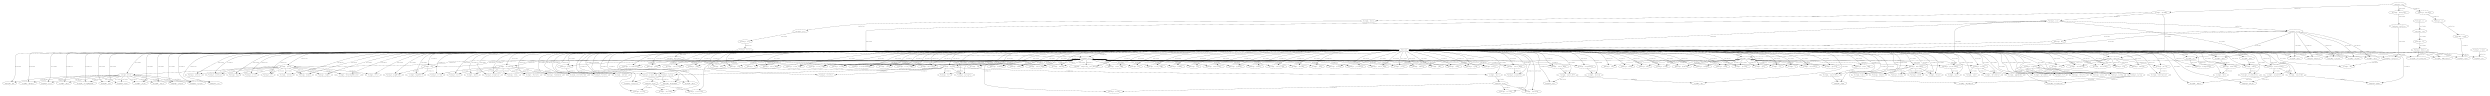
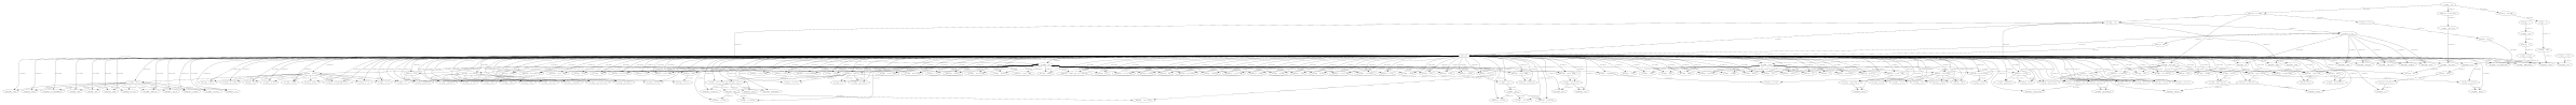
  strict digraph {
    fontname="Roboto Mono"
    node [fontname="Roboto Mono" jgrapht_vertex_type="com.jwu.javaparser.dependencygraph.nodes.DependencyNode" type=PACKAGE]
    edge [fontname="Roboto Mono" type=CONTAINS]
    n1 [label="Package: com"]
    n2 [label="Package: alibaba"]
    n3 [label="Package: derbysoft"]
    n4 [label="Package: mchange"]
    n5 [label="Package: fastjson"]
    n6 [label="Package: json"]
    n7 [label="Package: china"]
    n8 [label="Package: spitfire"]
    n9 [label="Package: v2"]
    n10 [label="Package: parser"]
    n11 [label="Package: serializer"]
    n12 [label="Package: util"]
    n13 [label="Package: asm"]
    n14 [label="Package: support"]
    n15 [label="Package: annotation"]
    n16 [label="Package: deserializer"]
    n17 [label="Package: codegen"]
    n18 [label="Package: bvt"]
    n19 [label="Package: test"]
    n20 [label="Package: bvtVO"]
    n21 [label="Package: demo"]
    n22 [label="Package: bolt"]
    n23 [label="Package: deserializer"]
    n24 [label="Package: spring"]
    n25 [label="Package: springfox"]
    n26 [label="Package: jaxrs"]
    n27 [label="Package: hsf"]
    n28 [label="Package: config"]
    n29 [label="Package: retrofit"]
    n30 [label="Package: issues569"]
    n31 [label="Package: issue1463"]
    n32 [jgrapht_vertex_type="com.jwu.javaparser.dependencygraph.nodes.ProjectNode" label=fastjson type=""]
    n33 [label="Package: messaging"]
    n34 [label="Package: annotation"]
    n35 [label="Package: serializer"]
    n36 [label="Package: parser"]
    n37 [label="Package: creator"]
    n38 [label="Package: deny"]
    n39 [label="Package: bug"]
    n40 [label="Package: guava"]
    n41 [label="Package: autoType"]
    n42 [label="Package: vans"]
    n43 [label="Package: bug"]
    n44 [label="Package: writeAsArray"]
    n45 [label="Package: path"]
    n46 [label="Package: dubbo"]
    n47 [label="Package: date"]
    n48 [label="Package: deser"]
    n49 [label="Package: support"]
    n50 [label="Package: spring"]
    n51 [label="Package: entity"]
    n52 [label="Package: codec"]
    n53 [label="Package: awt"]
    n54 [label="Package: fastjson"]
    n55 [label="Package: dto"]
    n56 [label="Package: performance"]
    n57 [label="Package: number"]
    n58 [label="Package: benchmark"]
    n59 [label="Package: decode"]
    n60 [label="Package: generic"]
    n61 [label="Package: issue_1300"]
    n62 [label="Package: jdk8"]
    n63 [label="Package: util"]
    n64 [label="Package: writeClassName"]
    n65 [label="Package: issue_2200"]
    n66 [label="Package: testcase"]
    n67 [label="Package: dubbo"]
    n68 [label="Package: issue_1200"]
    n69 [label="Package: issue_2000"]
    n70 [label="Package: issue_1900"]
    n71 [label="Package: filters"]
    n72 [label="Package: list"]
    n73 [label="Package: issue_1400"]
    n74 [label="Package: deny"]
    n75 [label="Package: arraymapping"]
    n76 [label="Package: kotlin"]
    n77 [label="Package: basicType"]
    n78 [label="Package: issue_1600"]
    n79 [label="Package: basic"]
    n80 [label="Package: case1"]
    n81 [label="Package: error"]
    n82 [label="Package: asm"]
    n83 [label="Package: stream"]
    n84 [label="Package: array"]
    n85 [label="Package: extract"]
    n86 [label="Package: date"]
    n87 [label="Package: entity"]
    n88 [label="Package: case1"]
    n89 [label="Package: date"]
    n90 [label="Package: str"]
    n91 [label="Package: oracle"]
    n92 [label="Package: issue_1700"]
    n93 [label="Package: issue1763_2"]
    n94 [label="Package: bean"]
    n95 [label="Package: typeRef"]
    n96 [label="Package: array"]
    n97 [label="Package: issue_1100"]
    n98 [label="Package: joda"]
    n99 [label="Package: controller"]
    n100 [label="Package: issue_1500"]
    n101 [label="Package: hibernate"]
    n102 [label="Package: data"]
    n103 [label="Package: wuqi"]
    n104 [label="Package: jsonp"]
    n105 [label="Package: issue_1000"]
    n106 [label="Package: ref"]
    n107 [label="Package: builder"]
    n108 [label="Package: extra"]
    n109 [label="Package: pagemodel"]
    n110 [label="Package: issue_1699"]
    n111 [label="Package: def"]
    n112 [label="Package: issue2224"]
    n113 [label="Package: entity"]
    n114 [label="Package: jaxrs"]
    n115 [label="Package: entity"]
    n116 [label="Package: stream"]
    n117 [label="Package: issue_2100"]
    n118 [label="Package: feature"]
    n119 [label="Package: data"]
    n120 [label="Package: media"]
    n121 [label="Package: writeAsArray"]
    n122 [label="Package: comparing_json_modules"]
    n123 [label="Package: encode"]
    n124 [label="Package: gson"]
    n125 [label="Package: mogujie"]
    n126 [label="Package: awt"]
    n127 [label="Package: issue_1800"]
    n128 [label="Package: taobao"]
    n129 [label="Package: ae"]
    n130 [label="Package: a"]
    n131 [label="Package: asm"]
    n132 [label="Package: bug201806"]
    n133 [label="Package: annotation"]
    n134 [label="Package: atomic"]
    n135 [label="Package: retrofit"]
    n136 [label="Package: fullSer"]
    n137 [label="Package: stream"]
    n138 [label="Package: label"]
    n139 [label="Package: epubview"]
    n140 [label="Package: taobao"]
    n141 [label="Package: enum_"]
    n142 [label="Package: notifyDetail"]
    n143 [label="Package: security"]
    n144 [label="Package: features"]
    n145 [label="Package: huangliang4"]
    n146 [label="Package: codegen"]
    n147 [label="Package: tmall"]
    n148 [label="Package: hsf"]
    n149 [label="Package: stream"]
    n150 [label="Package: nonctor"]
    n151 [label="Package: fieldTypeResolver"]
    n152 [label="Package: jsonfield"]
    n153 [label="Package: proxy"]
    n154 [label="Package: vo"]
    n155 [label="Package: service"]
    n156 [label="Package: compatible"]
    n157 [label="Package: jsonlib"]
    n158 [label="Package: jackson"]
    n159 [label="Package: jdk10"]
    n160 [label="Package: obj"]
    n161 [label="Package: vip_com"]
    n162 [label="Package: parser"]
    n163 [label="Package: naming"]
    n164 [label="Package: beans"]
    n165 [label="Package: ryu"]
    n166 [label="Package: fieldbase"]
    n167 [label="Package: knowissue"]
    n168 [label="Package: impl"]
    n169 [label="Package: alipay"]
    n170 [label="Package: generic"]
    n171 [label="Package: prettyFormat"]
    n172 [label="Package: jdk7"]
    n173 [label="Package: deny"]
    n174 [label="Package: pagination"]
    n175 [label="Package: bug201810"]
    n176 [label="Package: messaging"]
    n177 [label="Package: exception"]
    n178 [label="Package: value"]
    n179 [label="Package: var"]
    n180 [label="Package: springfox"]
    n181 [label="Package: cglib"]
    n182 [label="Package: data"]
    n183 [label="Package: sql"]
    n184 [label="Package: emoji"]
    n185 [label="Package: testcase"]
    n186 [label="Package: beans"]
    n187 [label="Package: merchants2"]
    n188 [label="Package: mock"]
    n189 [label="Package: bbc"]
    n190 [label="Package: mock"]
    n191 [label="Package: cn"]
    n192 [label="Package: com"]
    n193 [label="Package: tx"]
    n194 [label="Package: domain"]
    n195 [label="Package: biz"]
    n196 [label="Package: daili"]
    n197 [label="Package: merchants"]
    n198 [label="Package: c3p0"]
    n199 [label="Package: oracle"]
    n1 -> n2 [label=contains]
    n1 -> n3 [label=contains]
    n1 -> n4 [label=contains]
    n2 -> n5 [label=contains]
    n2 -> n6 [label=contains]
    n2 -> n7 [label=contains]
    n3 -> n8 [label=contains]
    n4 -> n9 [label=contains]
    n5 -> n10 [label=contains]
    n5 -> n11 [label=contains]
    n5 -> n12 [label=contains]
    n5 -> n13 [label=contains]
    n5 -> n14 [label=contains]
    n5 -> n15 [label=contains]
    n5 -> n16 [label=contains]
    n5 -> n17 [label=contains]
    n6 -> n18 [label=contains]
    n6 -> n19 [label=contains]
    n6 -> n20 [label=contains]
    n6 -> n21 [label=contains]
    n7 -> n22 [label=contains]
    n8 -> n54 [label=contains]
    n9 -> n198 [label=contains]
    n10 -> n23 [label=contains]
    n14 -> n24 [label=contains]
    n14 -> n25 [label=contains]
    n14 -> n26 [label=contains]
    n14 -> n27 [label=contains]
    n14 -> n28 [label=contains]
    n14 -> n29 [label=contains]
    n16 -> n30 [label=contains]
    n16 -> n31 [label=contains]
    n18 -> n35 [label=contains]
    n18 -> n36 [label=contains]
    n18 -> n39 [label=contains]
    n18 -> n40 [label=contains]
    n18 -> n44 [label=contains]
    n18 -> n45 [label=contains]
    n18 -> n47 [label=contains]
    n18 -> n49 [label=contains]
    n18 -> n61 [label=contains]
    n18 -> n62 [label=contains]
    n18 -> n63 [label=contains]
    n18 -> n64 [label=contains]
    n18 -> n65 [label=contains]
    n18 -> n67 [label=contains]
    n18 -> n68 [label=contains]
    n18 -> n69 [label=contains]
    n18 -> n70 [label=contains]
    n18 -> n73 [label=contains]
    n18 -> n76 [label=contains]
    n18 -> n77 [label=contains]
    n18 -> n78 [label=contains]
    n18 -> n92 [label=contains]
    n18 -> n95 [label=contains]
    n18 -> n97 [label=contains]
    n18 -> n98 [label=contains]
    n18 -> n100 [label=contains]
    n18 -> n104 [label=contains]
    n18 -> n105 [label=contains]
    n18 -> n106 [label=contains]
    n18 -> n107 [label=contains]
    n18 -> n117 [label=contains]
    n18 -> n118 [label=contains]
    n18 -> n122 [label=contains]
    n18 -> n126 [label=contains]
    n18 -> n127 [label=contains]
    n18 -> n128 [label=contains]
    n18 -> n131 [label=contains]
    n18 -> n133 [label=contains]
    n18 -> n134 [label=contains]
    n18 -> n136 [label=contains]
    n18 -> n137 [label=contains]
    n18 -> n152 [label=contains]
    n18 -> n153 [label=contains]
    n18 -> n156 [label=contains]
    n18 -> n163 [label=contains]
    n18 -> n172 [label=contains]
    n18 -> n178 [label=contains]
    n18 -> n181 [label=contains]
    n18 -> n184 [label=contains]
    n19 -> n38 [label=contains]
    n19 -> n42 [label=contains]
    n19 -> n46 [label=contains]
    n19 -> n52 [label=contains]
    n19 -> n56 [label=contains]
    n19 -> n58 [label=contains]
    n19 -> n87 [label=contains]
    n19 -> n124 [label=contains]
    n19 -> n130 [label=contains]
    n19 -> n139 [label=contains]
    n19 -> n146 [label=contains]
    n19 -> n147 [label=contains]
    n19 -> n158 [label=contains]
    n19 -> n165 [label=contains]
    n19 -> n167 [label=contains]
    n19 -> n170 [label=contains]
    n20 -> n103 [label=contains]
    n20 -> n125 [label=contains]
    n20 -> n129 [label=contains]
    n20 -> n161 [label=contains]
    n20 -> n169 [label=contains]
    n20 -> n173 [label=contains]
    n20 -> n189 [label=contains]
    n21 -> n101 [label=contains]
    n22 -> n195 [label=contains]
    n24 -> n33 [label=contains]
    n24 -> n34 [label=contains]
    n30 -> n162 [label=contains]
    n30 -> n164 [label=contains]
    n31 -> n186 [label=contains]
    n32 -> n5 [label=contains]
    n32 -> n6 [label=contains]
    n32 -> n10 [label=contains]
    n32 -> n11 [label=contains]
    n32 -> n12 [label=contains]
    n32 -> n13 [label=contains]
    n32 -> n15 [label=contains]
    n32 -> n16 [label=contains]
    n32 -> n17 [label=contains]
    n32 -> n18 [label=contains]
    n32 -> n19 [label=contains]
    n32 -> n20 [label=contains]
    n32 -> n21 [label=contains]
    n32 -> n23 [label=contains]
    n32 -> n24 [label=contains]
    n32 -> n25 [label=contains]
    n32 -> n26 [label=contains]
    n32 -> n27 [label=contains]
    n32 -> n28 [label=contains]
    n32 -> n29 [label=contains]
    n32 -> n30 [label=contains]
    n32 -> n31 [label=contains]
    n32 -> n33 [label=contains]
    n32 -> n34 [label=contains]
    n32 -> n35 [label=contains]
    n32 -> n36 [label=contains]
    n32 -> n37 [label=contains]
    n32 -> n38 [label=contains]
    n32 -> n39 [label=contains]
    n32 -> n40 [label=contains]
    n32 -> n41 [label=contains]
    n32 -> n42 [label=contains]
    n32 -> n43 [label=contains]
    n32 -> n44 [label=contains]
    n32 -> n45 [label=contains]
    n32 -> n46 [label=contains]
    n32 -> n47 [label=contains]
    n32 -> n48 [label=contains]
    n32 -> n49 [label=contains]
    n32 -> n50 [label=contains]
    n32 -> n51 [label=contains]
    n32 -> n52 [label=contains]
    n32 -> n53 [label=contains]
    n32 -> n54 [label=contains]
    n32 -> n55 [label=contains]
    n32 -> n56 [label=contains]
    n32 -> n57 [label=contains]
    n32 -> n58 [label=contains]
    n32 -> n59 [label=contains]
    n32 -> n60 [label=contains]
    n32 -> n61 [label=contains]
    n32 -> n62 [label=contains]
    n32 -> n63 [label=contains]
    n32 -> n64 [label=contains]
    n32 -> n65 [label=contains]
    n32 -> n66 [label=contains]
    n32 -> n67 [label=contains]
    n32 -> n68 [label=contains]
    n32 -> n69 [label=contains]
    n32 -> n70 [label=contains]
    n32 -> n71 [label=contains]
    n32 -> n72 [label=contains]
-   n32 -> n73 [label=contains]
+   n32 -> n195 [label=contains]
    n32 -> n74 [label=contains]
    n32 -> n75 [label=contains]
    n32 -> n76 [label=contains]
    n32 -> n77 [label=contains]
    n32 -> n78 [label=contains]
    n32 -> n79 [label=contains]
    n32 -> n80 [label=contains]
    n32 -> n81 [label=contains]
    n32 -> n82 [label=contains]
    n32 -> n83 [label=contains]
    n32 -> n84 [label=contains]
    n32 -> n85 [label=contains]
    n32 -> n86 [label=contains]
    n32 -> n87 [label=contains]
    n32 -> n88 [label=contains]
    n32 -> n89 [label=contains]
    n32 -> n90 [label=contains]
    n32 -> n91 [label=contains]
    n32 -> n92 [label=contains]
    n32 -> n93 [label=contains]
    n32 -> n94 [label=contains]
    n32 -> n95 [label=contains]
    n32 -> n96 [label=contains]
    n32 -> n97 [label=contains]
    n32 -> n98 [label=contains]
    n32 -> n99 [label=contains]
    n32 -> n100 [label=contains]
    n32 -> n101 [label=contains]
    n32 -> n102 [label=contains]
    n32 -> n103 [label=contains]
    n32 -> n104 [label=contains]
    n32 -> n105 [label=contains]
    n32 -> n106 [label=contains]
    n32 -> n107 [label=contains]
    n32 -> n108 [label=contains]
    n32 -> n109 [label=contains]
    n32 -> n110 [label=contains]
    n32 -> n111 [label=contains]
    n32 -> n112 [label=contains]
    n32 -> n113 [label=contains]
    n32 -> n114 [label=contains]
    n32 -> n115 [label=contains]
    n32 -> n116 [label=contains]
    n32 -> n117 [label=contains]
    n32 -> n118 [label=contains]
    n32 -> n119 [label=contains]
    n32 -> n120 [label=contains]
    n32 -> n121 [label=contains]
    n32 -> n122 [label=contains]
    n32 -> n123 [label=contains]
    n32 -> n124 [label=contains]
    n32 -> n125 [label=contains]
    n32 -> n126 [label=contains]
    n32 -> n127 [label=contains]
    n32 -> n128 [label=contains]
    n32 -> n129 [label=contains]
    n32 -> n130 [label=contains]
    n32 -> n131 [label=contains]
    n32 -> n132 [label=contains]
    n32 -> n133 [label=contains]
    n32 -> n134 [label=contains]
    n32 -> n135 [label=contains]
    n32 -> n136 [label=contains]
    n32 -> n137 [label=contains]
    n32 -> n138 [label=contains]
    n32 -> n139 [label=contains]
    n32 -> n140 [label=contains]
    n32 -> n141 [label=contains]
    n32 -> n142 [label=contains]
    n32 -> n143 [label=contains]
    n32 -> n144 [label=contains]
    n32 -> n145 [label=contains]
    n32 -> n146 [label=contains]
    n32 -> n147 [label=contains]
    n32 -> n148 [label=contains]
    n32 -> n149 [label=contains]
    n32 -> n150 [label=contains]
    n32 -> n151 [label=contains]
    n32 -> n152 [label=contains]
    n32 -> n153 [label=contains]
    n32 -> n154 [label=contains]
    n32 -> n155 [label=contains]
    n32 -> n156 [label=contains]
    n32 -> n157 [label=contains]
    n32 -> n158 [label=contains]
    n32 -> n159 [label=contains]
    n32 -> n160 [label=contains]
    n32 -> n161 [label=contains]
    n32 -> n162 [label=contains]
    n32 -> n163 [label=contains]
    n32 -> n164 [label=contains]
    n32 -> n165 [label=contains]
    n32 -> n166 [label=contains]
    n32 -> n167 [label=contains]
    n32 -> n168 [label=contains]
    n32 -> n169 [label=contains]
    n32 -> n170 [label=contains]
    n32 -> n171 [label=contains]
    n32 -> n172 [label=contains]
    n32 -> n173 [label=contains]
    n32 -> n174 [label=contains]
    n32 -> n175 [label=contains]
    n32 -> n176 [label=contains]
    n32 -> n177 [label=contains]
    n32 -> n178 [label=contains]
    n32 -> n179 [label=contains]
    n32 -> n180 [label=contains]
    n32 -> n181 [label=contains]
    n32 -> n182 [label=contains]
    n32 -> n183 [label=contains]
    n32 -> n184 [label=contains]
    n32 -> n185 [label=contains]
    n32 -> n186 [label=contains]
    n32 -> n187 [label=contains]
    n35 -> n71 [label=contains]
    n35 -> n83 [label=contains]
    n35 -> n86 [label=contains]
    n35 -> n138 [label=contains]
    n35 -> n141 [label=contains]
    n35 -> n144 [label=contains]
    n35 -> n166 [label=contains]
    n35 -> n171 [label=contains]
    n35 -> n177 [label=contains]
    n36 -> n37 [label=contains]
    n36 -> n41 [label=contains]
    n36 -> n43 [label=contains]
    n36 -> n48 [label=contains]
    n36 -> n57 [label=contains]
    n36 -> n81 [label=contains]
    n36 -> n84 [label=contains]
    n36 -> n90 [label=contains]
    n36 -> n116 [label=contains]
    n36 -> n140 [label=contains]
    n36 -> n151 [label=contains]
    n39 -> n132 [label=contains]
    n39 -> n175 [label=contains]
    n45 -> n85 [label=contains]
    n48 -> n53 [label=contains]
    n48 -> n60 [label=contains]
    n48 -> n72 [label=contains]
    n48 -> n74 [label=contains]
    n48 -> n75 [label=contains]
    n48 -> n82 [label=contains]
    n48 -> n89 [label=contains]
    n48 -> n96 [label=contains]
    n48 -> n108 [label=contains]
    n48 -> n149 [label=contains]
    n48 -> n150 [label=contains]
    n48 -> n179 [label=contains]
    n49 -> n50 [label=contains]
    n49 -> n91 [label=contains]
    n49 -> n114 [label=contains]
    n49 -> n135 [label=contains]
    n49 -> n148 [label=contains]
    n49 -> n180 [label=contains]
    n50 -> n143 [label=contains]
    n50 -> n176 [label=contains]
    n50 -> n182 [label=contains]
    n50 -> n188 [label=contains]
    n54 -> n55 [label=contains]
    n56 -> n80 [label=contains]
    n58 -> n59 [label=contains]
    n58 -> n79 [label=contains]
    n58 -> n113 [label=contains]
    n58 -> n123 [label=contains]
    n58 -> n159 [label=contains]
    n65 -> n112 [label=contains]
    n78 -> n110 [label=contains]
    n87 -> n88 [label=contains]
    n87 -> n109 [label=contains]
    n87 -> n187 [label=contains]
    n92 -> n93 [label=contains]
    n93 -> n94 [label=contains]
    n101 -> n102 [label=contains]
    n110 -> n111 [label=contains]
    n110 -> n160 [label=contains]
    n114 -> n190 [label=contains]
    n119 -> n120 [label=contains]
    n120 -> n121 [label=contains]
    n129 -> n145 [label=contains]
    n156 -> n157 [label=contains]
    n188 -> n51 [label=contains]
    n188 -> n66 [label=contains]
    n188 -> n99 [label=contains]
    n189 -> n32 [label=contains]
    n190 -> n115 [label=contains]
    n190 -> n155 [label=contains]
    n190 -> n185 [label=contains]
    n191 -> n192 [label=contains]
    n192 -> n193 [label=contains]
    n193 -> n194 [label=contains]
    n194 -> n142 [label=contains]
    n194 -> n174 [label=contains]
    n195 -> n196 [label=contains]
    n196 -> n197 [label=contains]
    n197 -> n154 [label=contains]
    n198 -> n168 [label=contains]
    n199 -> n183 [label=contains]
  }
